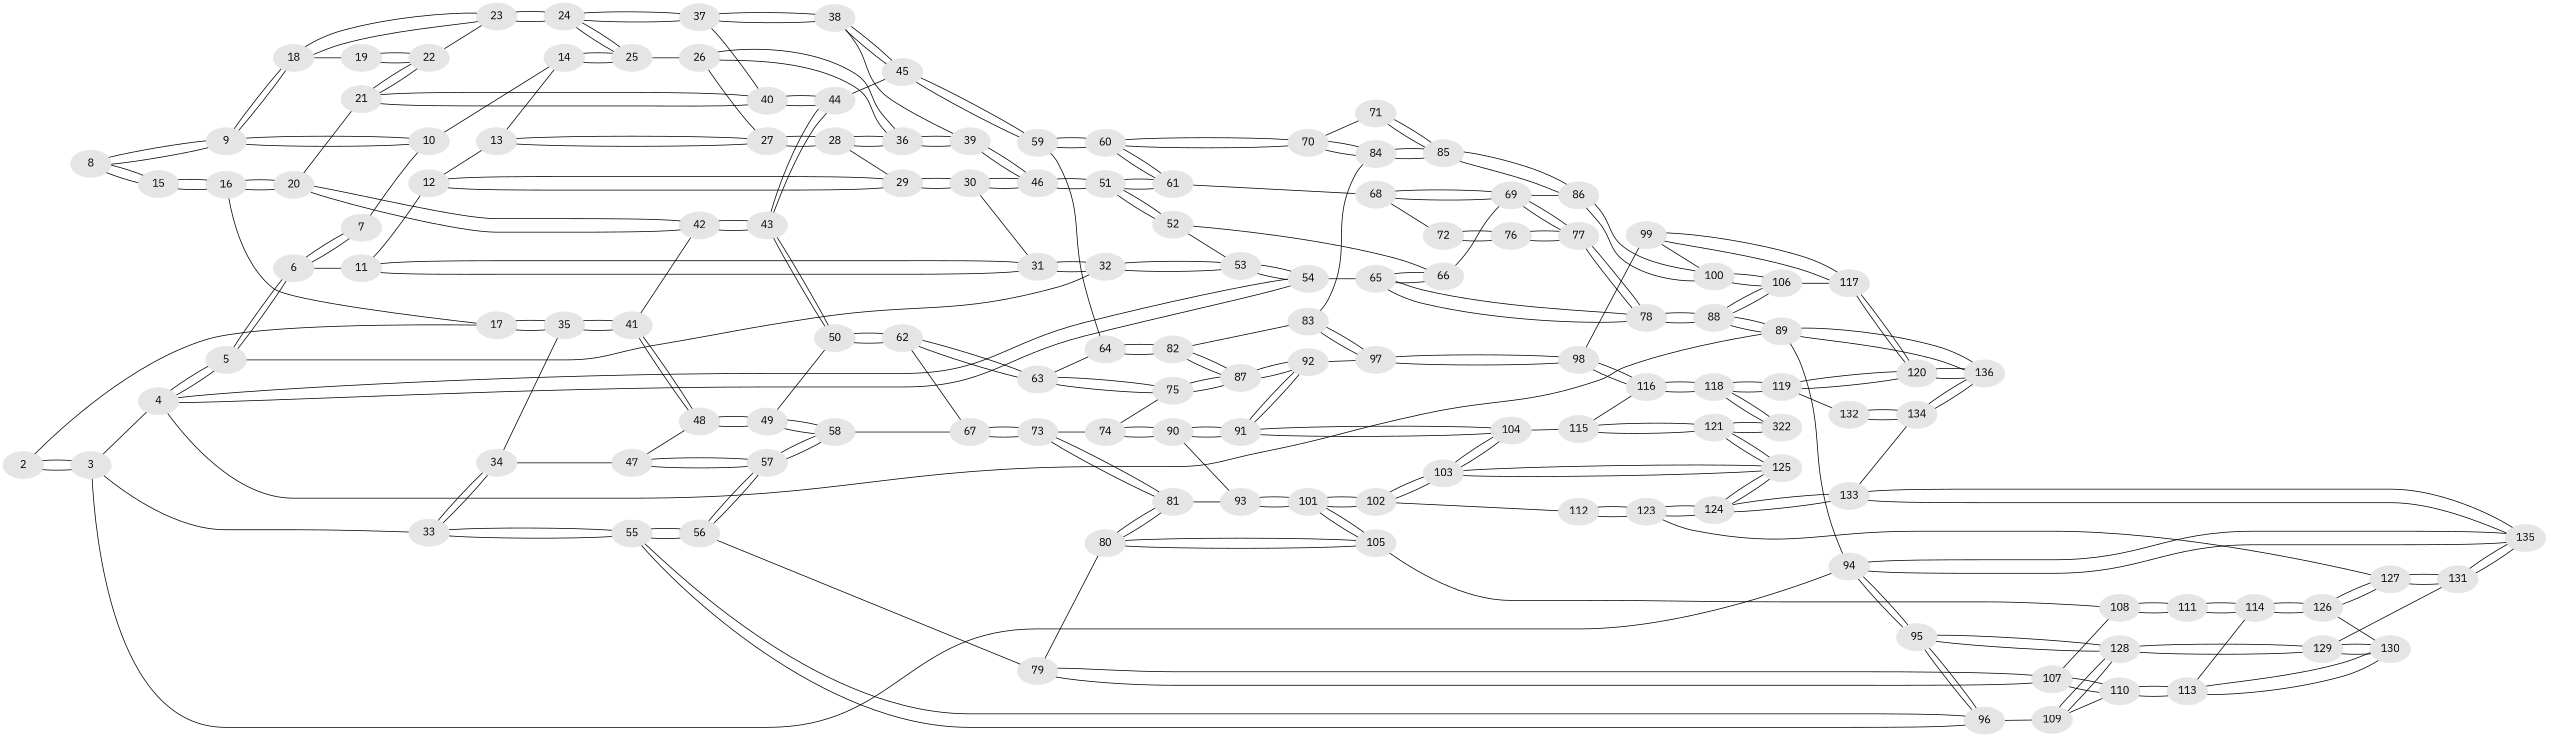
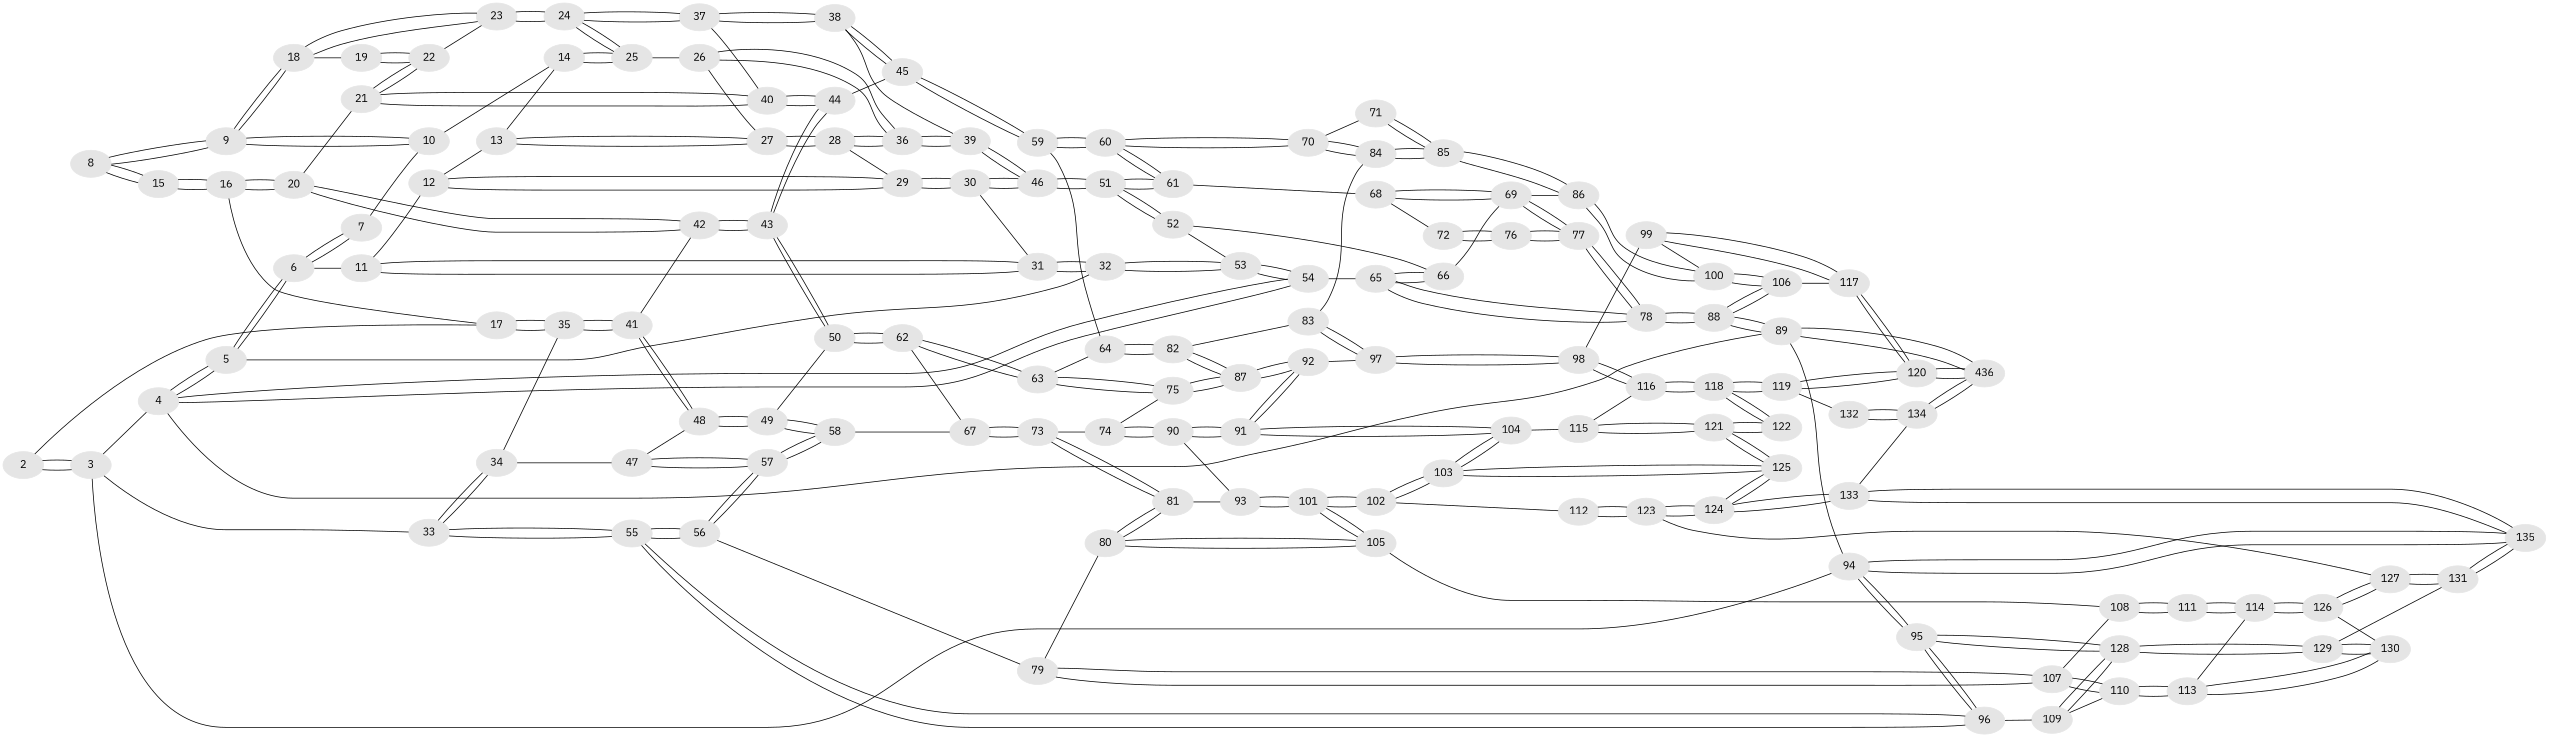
  graph {
    fontname="IBM Plex Sans"
    rankdir=LR
    node [color=gray90 fontname="IBM Plex Sans" style=filled]
    edge [fontname="IBM Plex Sans"]
    2
    3
    17
    8
    9
    15
    4
    33
    94
    35
    5
    54
    89
    34
    55
    95
    135
    6
    32
    65
-   136
+   136 [label=436]
    7
    11
    53
    10
    12
    31
    14
    18
    16
    19
    23
    25
    13
    29
    27
    30
    28
    26
    20
    21
    42
    41
    22
    24
    40
    43
    44
    37
    38
    36
    39
    46
    51
    47
    56
    96
    48
    57
    45
    59
    49
    50
    62
    60
    64
    52
    61
    58
    67
    63
    66
    68
    69
    78
    79
    109
    80
    107
    73
    70
    82
    71
    84
    72
    75
    87
    83
    88
    77
    86
    74
    81
    76
    85
    90
    93
    91
    92
    100
    106
    105
    108
    110
    101
    97
    98
    117
    104
    115
    102
    128
    129
    99
    116
    118
    120
    103
    112
    125
    123
    121
    111
    113
    114
    130
    126
    124
    127
-   122 [label=322]
+   122
    119
    132
    134
    133
    131
    2 -- 3
    2 -- 3
    2 -- 17
    3 -- 4
    3 -- 33
    3 -- 94
    17 -- 35
    17 -- 35
    8 -- 9
    8 -- 9
    8 -- 15
    8 -- 15
    9 -- 10
    9 -- 10
    9 -- 18
    9 -- 18
    15 -- 16
    15 -- 16
    4 -- 5
    4 -- 5
    4 -- 54
    4 -- 54
    4 -- 89
    33 -- 34
    33 -- 34
    33 -- 55
    33 -- 55
    94 -- 95
    94 -- 95
    94 -- 135
    94 -- 135
    35 -- 41
    35 -- 41
    5 -- 6
    5 -- 6
    5 -- 32
    54 -- 65
    89 -- 94
    89 -- 136
    89 -- 136
    34 -- 35
    34 -- 47
    55 -- 56
    55 -- 56
    55 -- 96
    55 -- 96
    95 -- 96
    95 -- 96
    95 -- 128
    95 -- 128
    6 -- 7
    6 -- 7
    6 -- 11
    32 -- 53
    32 -- 53
    65 -- 66
    65 -- 66
    65 -- 78
    65 -- 78
    7 -- 10
    11 -- 12
    11 -- 31
    11 -- 31
    53 -- 54
    53 -- 54
    10 -- 14
    12 -- 13
    12 -- 29
    12 -- 29
    31 -- 32
    31 -- 32
    14 -- 25
    14 -- 25
    18 -- 19
    18 -- 23
    18 -- 23
    16 -- 17
    16 -- 20
    16 -- 20
    19 -- 22
    19 -- 22
    23 -- 24
    23 -- 24
    25 -- 26
    13 -- 14
    13 -- 27
    13 -- 27
    29 -- 30
    29 -- 30
    27 -- 28
    27 -- 28
    30 -- 31
    30 -- 46
    30 -- 46
    28 -- 29
    28 -- 36
    28 -- 36
    26 -- 27
    26 -- 36
    26 -- 36
    20 -- 21
    20 -- 42
    20 -- 42
    21 -- 22
    21 -- 22
    21 -- 40
    21 -- 40
    42 -- 43
    42 -- 43
    41 -- 42
    41 -- 48
    41 -- 48
    22 -- 23
    24 -- 25
    24 -- 25
    24 -- 37
    24 -- 37
    40 -- 44
    40 -- 44
    43 -- 44
    43 -- 44
    43 -- 50
    43 -- 50
    44 -- 45
    37 -- 40
    37 -- 38
    37 -- 38
    38 -- 39
    38 -- 45
    38 -- 45
    36 -- 39
    36 -- 39
    39 -- 46
    39 -- 46
    46 -- 51
    46 -- 51
    51 -- 52
    51 -- 52
    51 -- 61
    51 -- 61
    47 -- 48
    47 -- 57
    47 -- 57
    56 -- 57
    56 -- 57
    56 -- 79
    96 -- 109
    48 -- 49
    48 -- 49
    57 -- 58
    57 -- 58
    45 -- 59
    45 -- 59
    59 -- 60
    59 -- 60
    59 -- 64
    49 -- 50
    49 -- 58
    49 -- 58
    50 -- 62
    50 -- 62
    62 -- 67
    62 -- 63
    62 -- 63
    60 -- 61
    60 -- 61
    60 -- 70
    60 -- 70
    64 -- 82
    64 -- 82
    52 -- 53
    52 -- 66
    61 -- 68
    58 -- 67
    67 -- 73
    67 -- 73
    63 -- 64
    63 -- 75
    63 -- 75
    66 -- 69
    68 -- 69
    68 -- 69
    68 -- 72
    69 -- 77
    69 -- 77
    69 -- 86
    78 -- 88
    78 -- 88
    79 -- 80
    79 -- 107
    79 -- 107
    109 -- 110
    109 -- 128
    109 -- 128
    80 -- 81
    80 -- 81
    80 -- 105
    80 -- 105
    107 -- 108
    107 -- 110
    107 -- 110
    73 -- 74
    73 -- 81
    73 -- 81
    70 -- 71
    70 -- 84
    70 -- 84
    82 -- 87
    82 -- 87
    82 -- 83
    71 -- 85
    71 -- 85
    84 -- 85
    84 -- 85
    72 -- 76
    72 -- 76
    75 -- 87
    75 -- 87
    87 -- 92
    87 -- 92
    83 -- 84
    83 -- 97
    83 -- 97
    88 -- 89
    88 -- 89
    88 -- 106
    88 -- 106
    77 -- 78
    77 -- 78
    86 -- 100
    86 -- 100
    74 -- 75
    74 -- 90
    74 -- 90
    81 -- 93
    76 -- 77
    76 -- 77
    85 -- 86
    85 -- 86
    90 -- 93
    90 -- 91
    90 -- 91
    93 -- 101
    93 -- 101
    91 -- 92
    91 -- 92
    91 -- 104
    91 -- 104
    92 -- 97
    100 -- 106
    100 -- 106
    106 -- 117
    105 -- 108
    108 -- 111
    108 -- 111
    110 -- 113
    110 -- 113
    101 -- 105
    101 -- 105
    101 -- 102
    101 -- 102
    97 -- 98
    97 -- 98
    98 -- 99
    98 -- 116
    98 -- 116
    117 -- 120
    117 -- 120
    104 -- 115
    115 -- 116
    115 -- 121
    115 -- 121
    102 -- 103
    102 -- 103
    102 -- 112
    128 -- 129
    128 -- 129
    129 -- 130
    129 -- 130
    129 -- 131
    99 -- 100
    99 -- 117
    99 -- 117
    116 -- 118
    116 -- 118
    118 -- 122
    118 -- 122
    118 -- 119
    118 -- 119
    120 -- 136
    120 -- 136
    103 -- 104
    103 -- 104
    103 -- 125
    103 -- 125
    112 -- 123
    112 -- 123
    123 -- 124
    123 -- 124
    123 -- 127
    121 -- 125
    121 -- 125
    121 -- 122
    121 -- 122
    111 -- 114
    111 -- 114
    113 -- 114
    113 -- 130
    113 -- 130
    114 -- 126
    114 -- 126
    126 -- 130
    126 -- 127
    126 -- 127
    124 -- 125
    124 -- 125
    124 -- 133
    124 -- 133
    127 -- 131
    127 -- 131
    119 -- 120
    119 -- 120
    119 -- 132
    132 -- 134
    132 -- 134
    134 -- 136
    134 -- 136
    133 -- 135
    133 -- 135
    133 -- 134
    131 -- 135
    131 -- 135
  }
